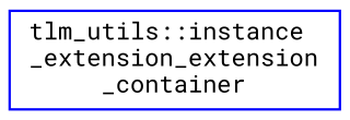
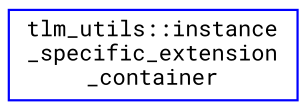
  digraph {
    rankdir=LR
    fontname="Roboto Mono"
-   n1 [color=blue fillcolor=white fontname="Roboto Mono" fontsize=10 height=0.2 label="tlm_utils::instance\l_extension_extension\l_container" shape=record style=filled width=0.4]
+   n1 [color=blue fillcolor=white fontname="Roboto Mono" fontsize=10 height=0.2 label="tlm_utils::instance\l_specific_extension\l_container" shape=record style=filled width=0.4]
  }
